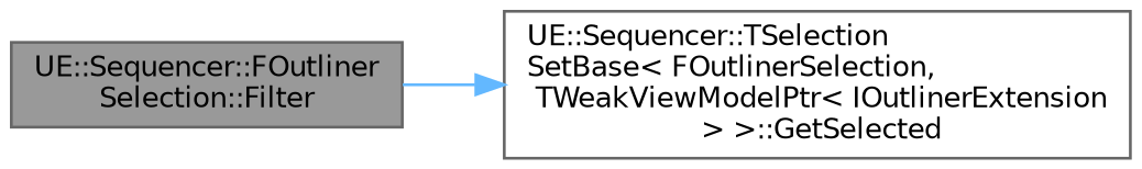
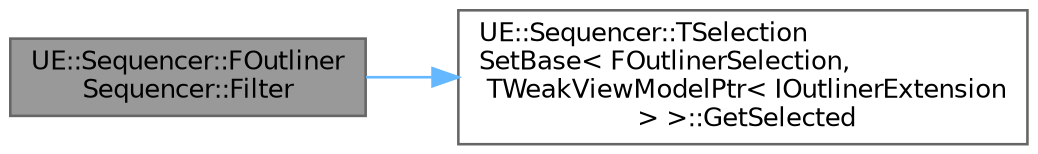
  digraph {
    rankdir=LR
    node [fontname=Helvetica fontsize=10 shape=box style=filled]
-   n1 [color=gray40 fillcolor=grey60 fontcolor=black height=0.2 label="UE::Sequencer::FOutliner\lSelection::Filter" width=0.4]
+   n1 [color=gray40 fillcolor=grey60 fontcolor=black height=0.2 label="UE::Sequencer::FOutliner\lSequencer::Filter" width=0.4]
    n2 [color=grey40 fillcolor=white height=0.2 label="UE::Sequencer::TSelection\lSetBase\< FOutlinerSelection,\l TWeakViewModelPtr\< IOutlinerExtension\l \> \>::GetSelected" width=0.4]
    n1 -> n2 [color=steelblue1 fontname=Helvetica fontsize=10 labelfontname=Helvetica labelfontsize=10 style=solid]
  }
